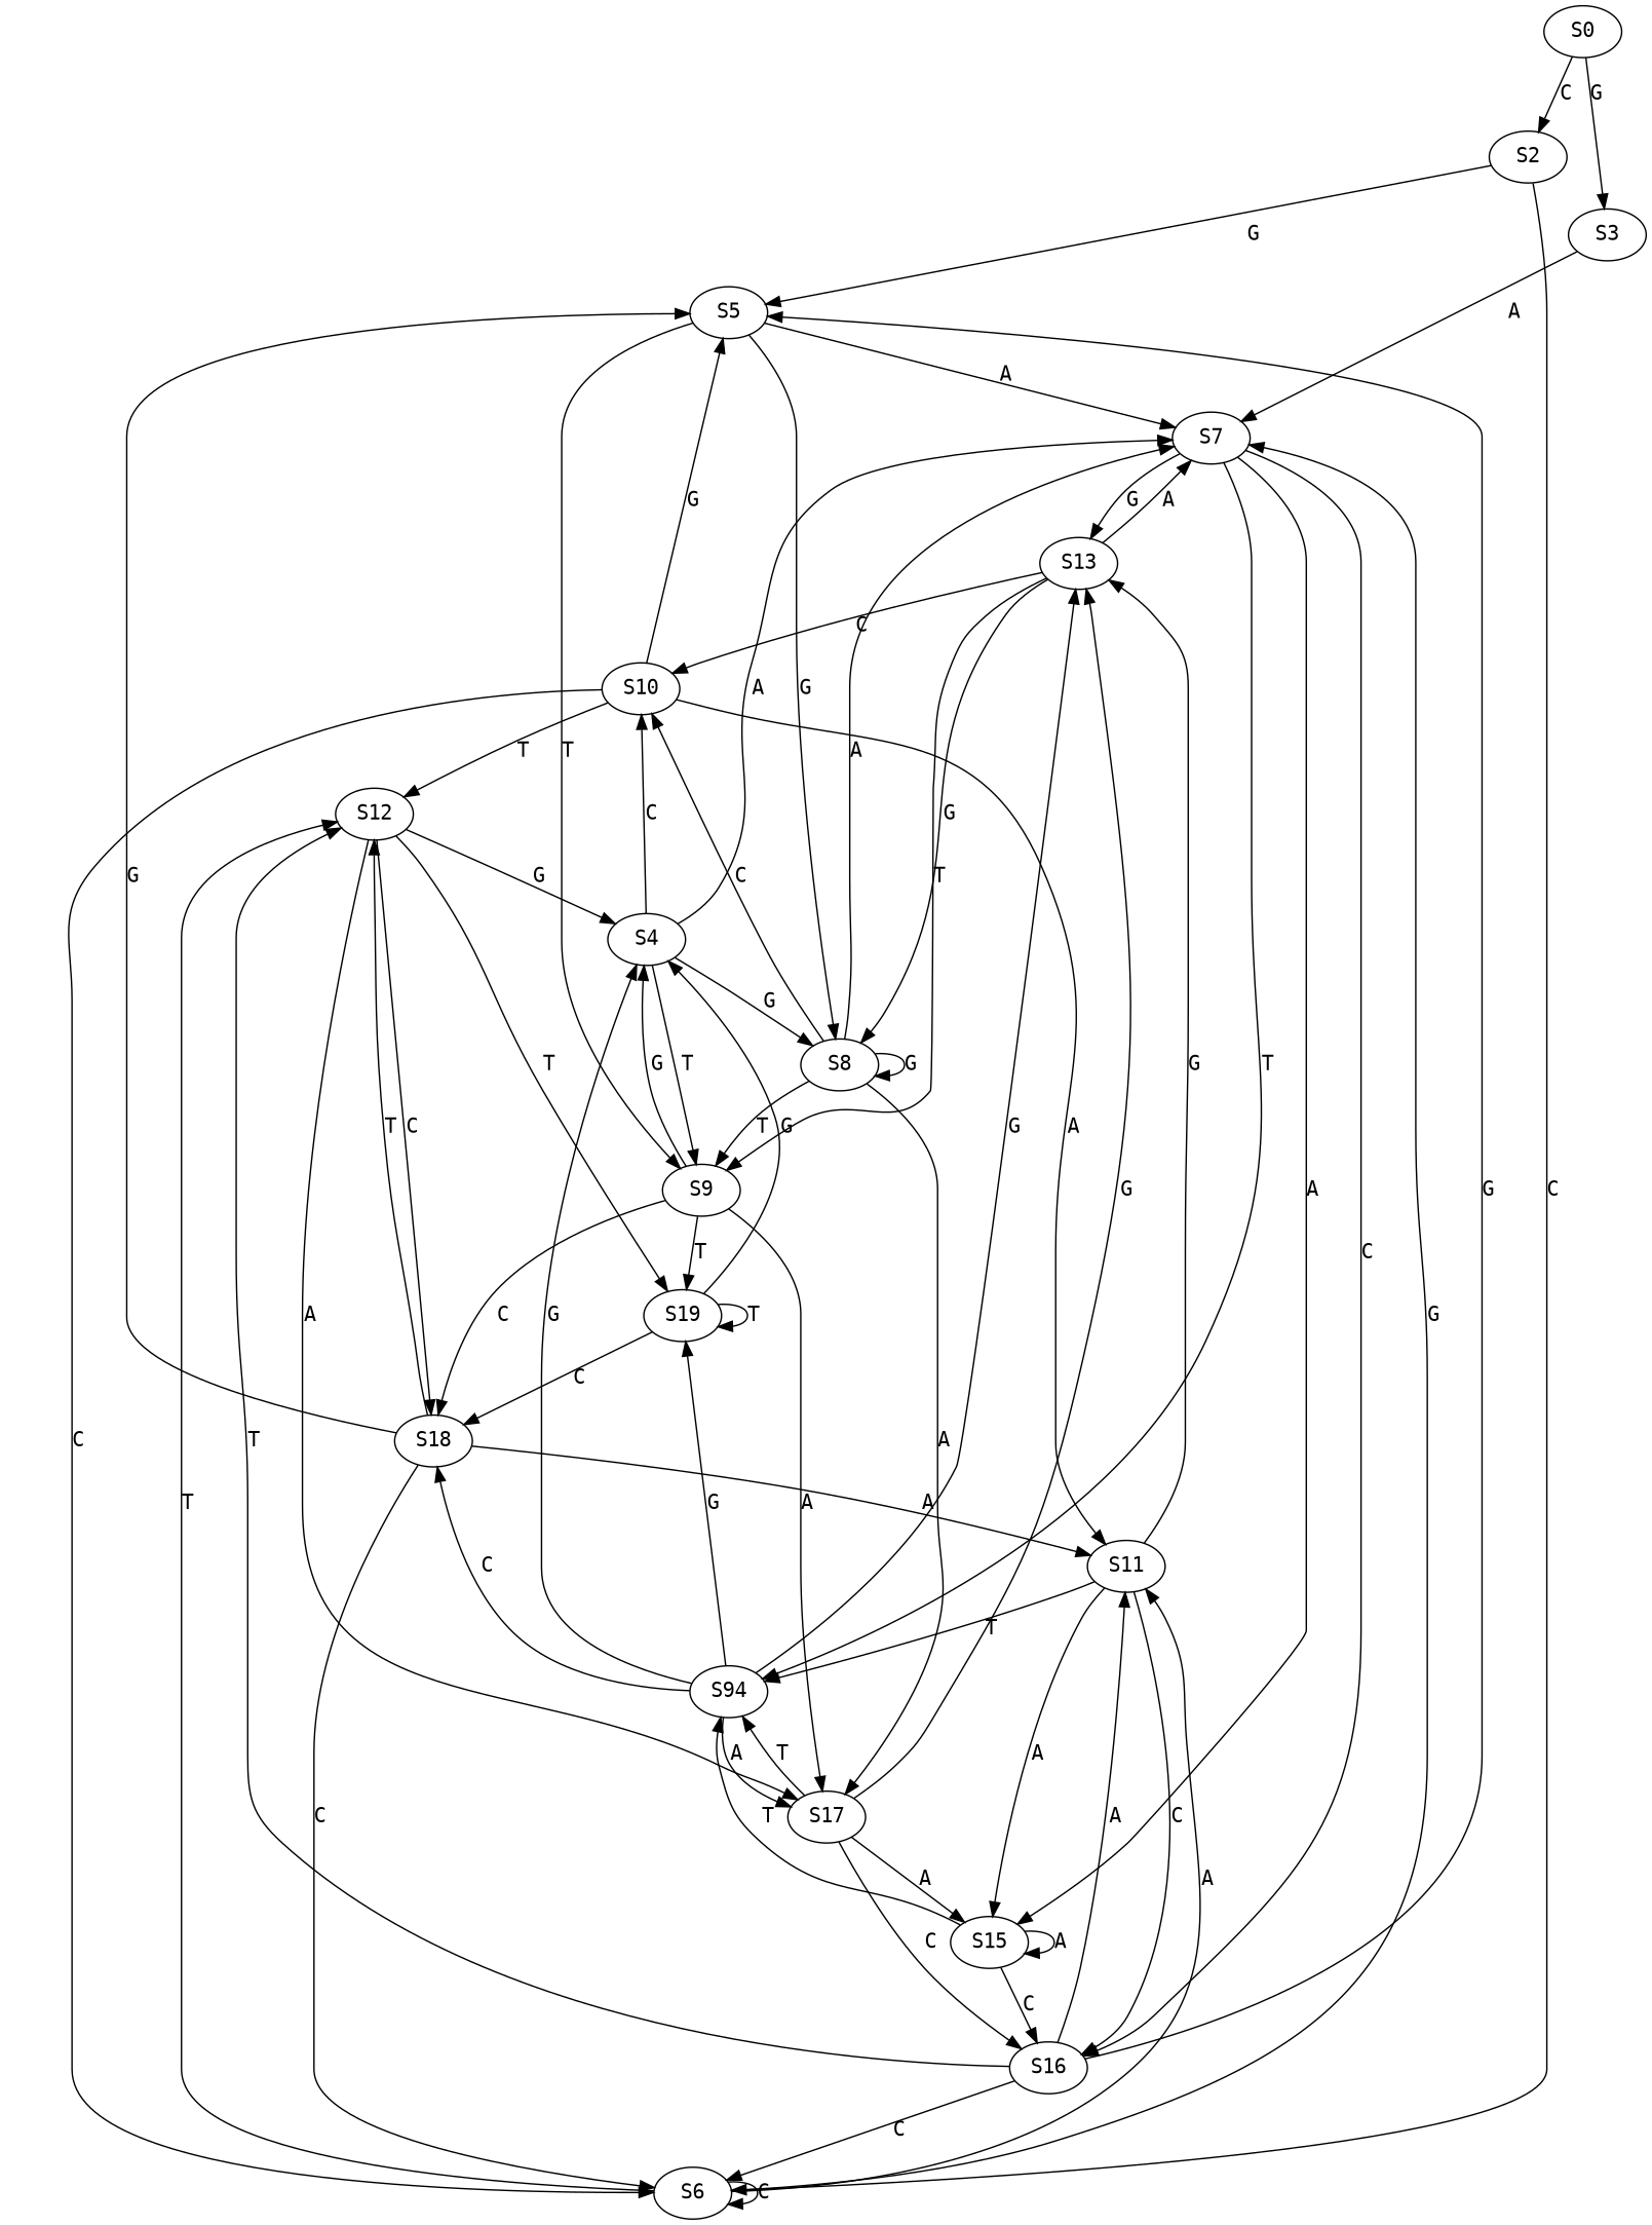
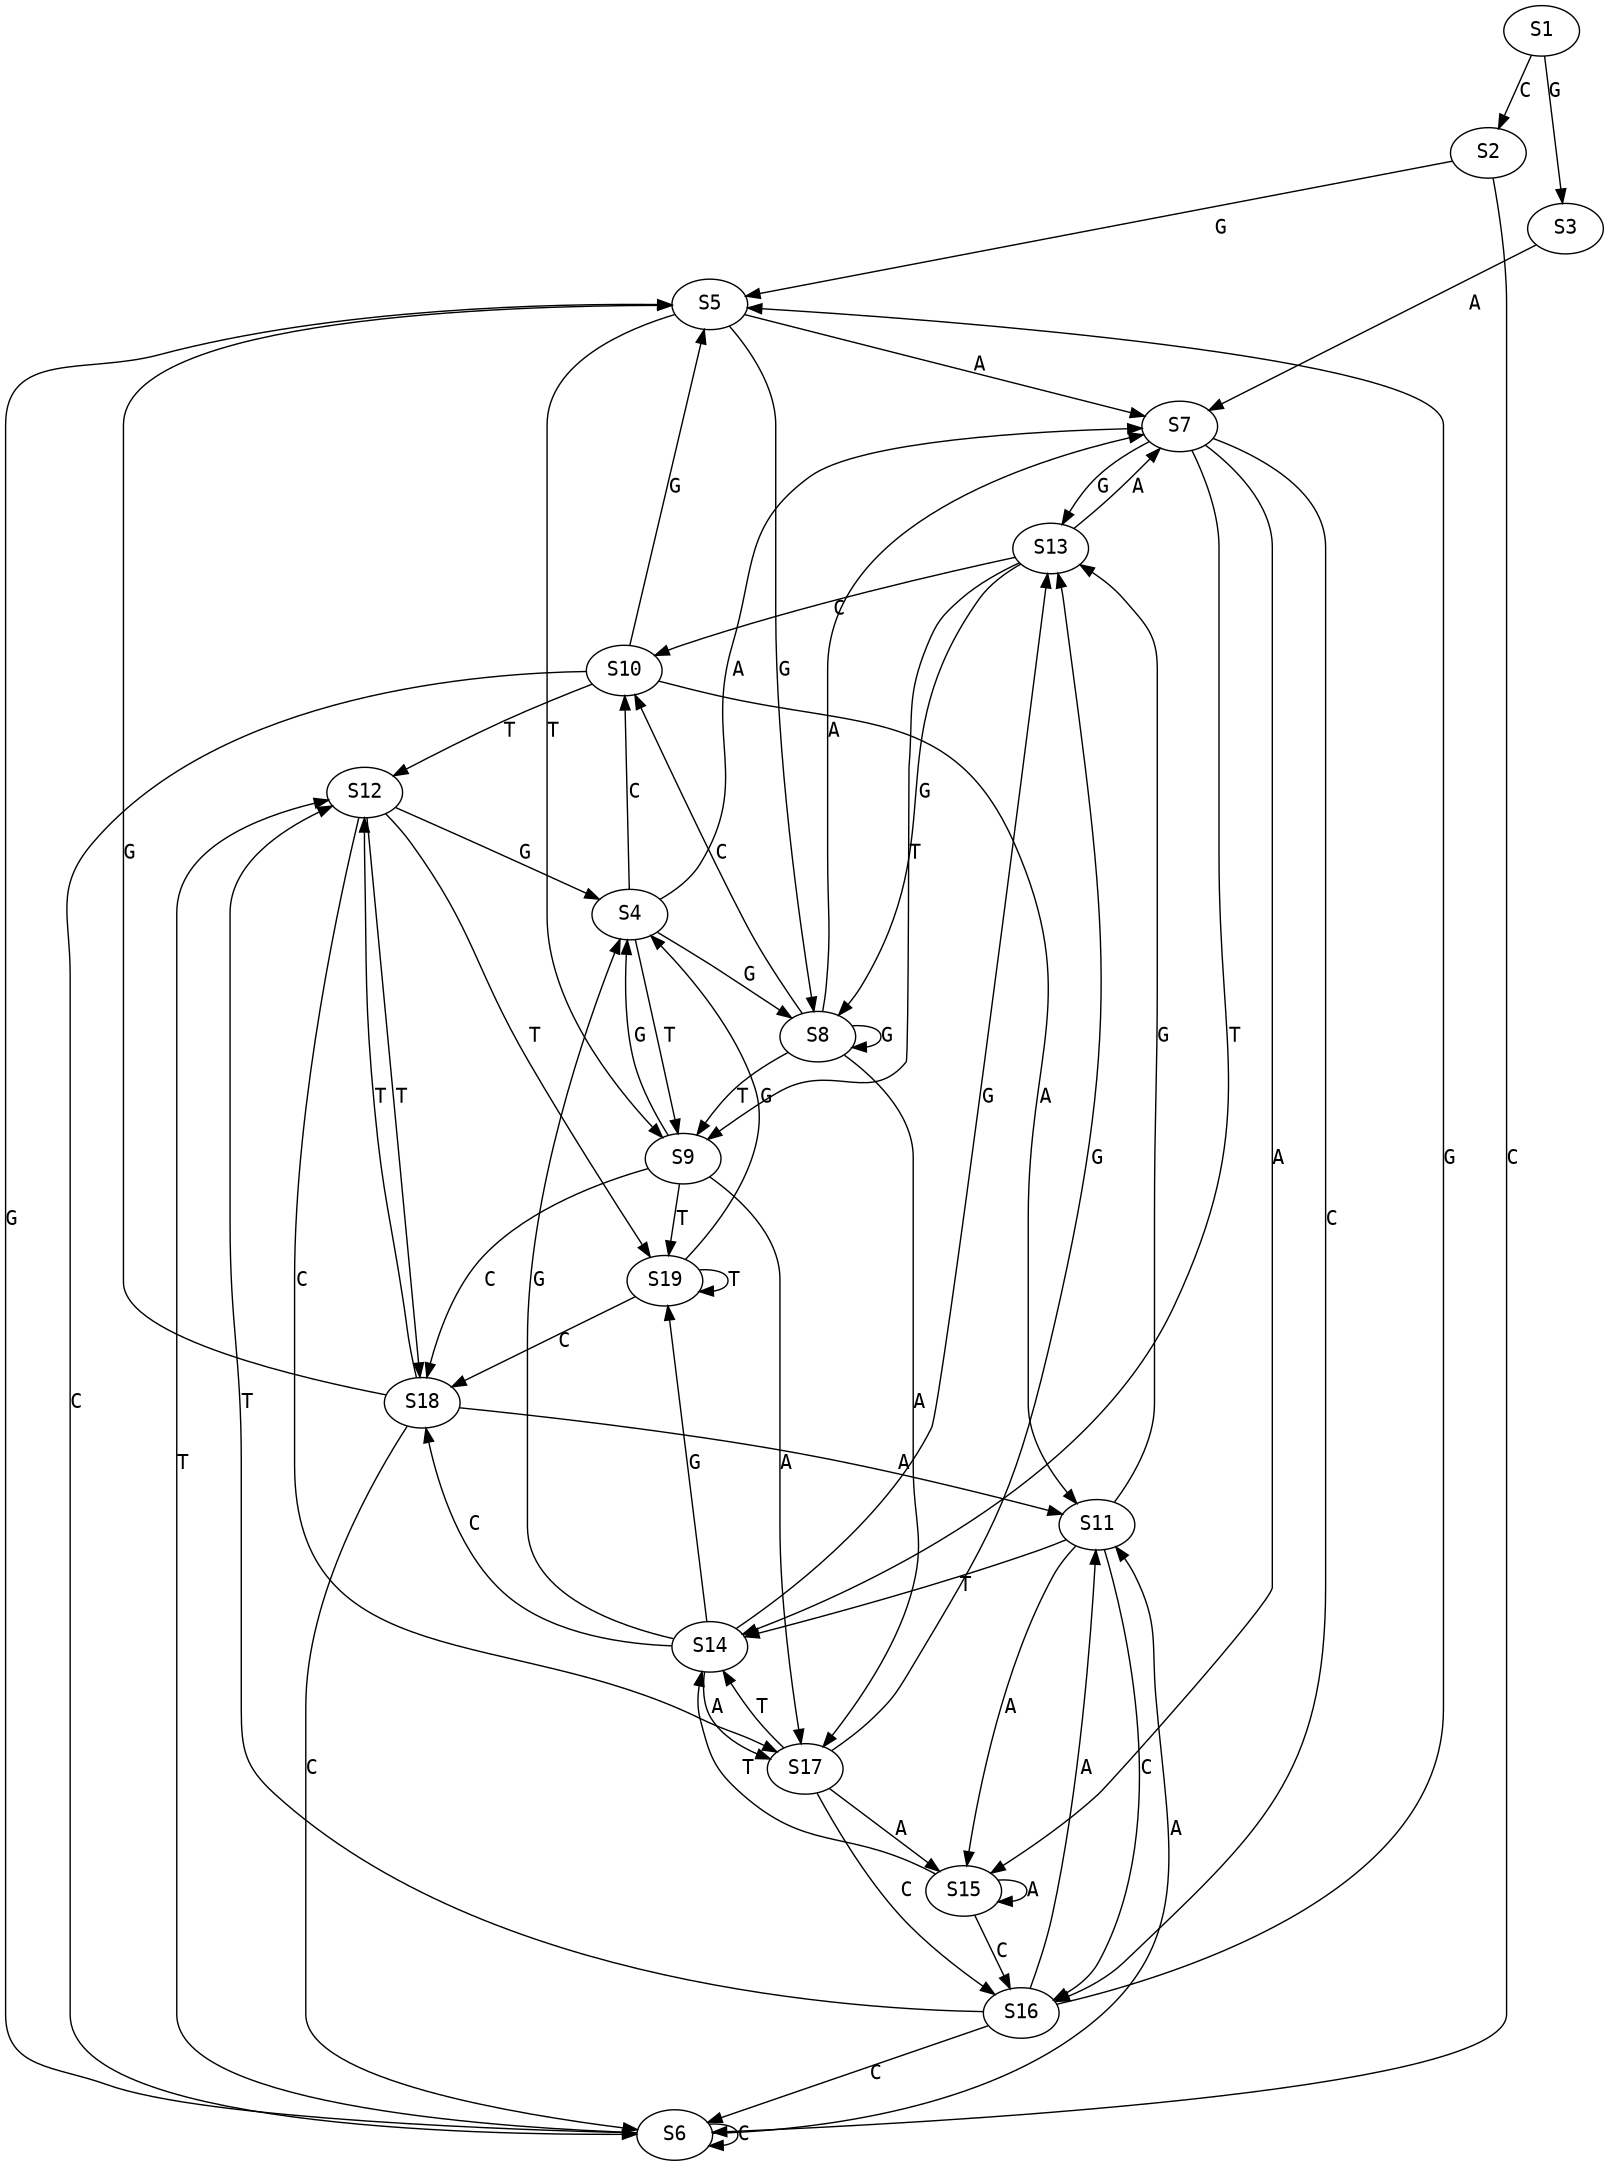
  strict digraph {
    fontname="DejaVu Sans Mono"
    node [fontname="DejaVu Sans Mono"]
    edge [fontname="DejaVu Sans Mono"]
-   S0
+   S0 [label=S1]
    S2
    S3
    S5
    S6
    S7
    S4
    S8
    S9
    S10
    S11
    S12
    S13
-   S14 [label=S94]
+   S14
    S15
    S16
    S17
    S18
    S19
    S0 -> S2 [label=C]
    S0 -> S3 [label=G]
    S2 -> S5 [label=G]
    S2 -> S6 [label=C]
    S3 -> S7 [label=A]
    S5 -> S7 [label=A]
    S5 -> S8 [label=G]
    S5 -> S9 [label=T]
-   S6 -> S7 [label=G]
+   S6 -> S5 [label=G]
    S6 -> S6 [label=C]
    S6 -> S11 [label=A]
    S6 -> S12 [label=T]
    S7 -> S13 [label=G]
    S7 -> S14 [label=T]
    S7 -> S15 [label=A]
    S7 -> S16 [label=C]
    S4 -> S7 [label=A]
    S4 -> S8 [label=G]
    S4 -> S9 [label=T]
    S4 -> S10 [label=C]
    S8 -> S7 [label=A]
    S8 -> S8 [label=G]
    S8 -> S9 [label=T]
    S8 -> S10 [label=C]
    S8 -> S17 [label=A]
    S9 -> S4 [label=G]
    S9 -> S17 [label=A]
    S9 -> S18 [label=C]
    S9 -> S19 [label=T]
    S10 -> S5 [label=G]
    S10 -> S6 [label=C]
    S10 -> S11 [label=A]
    S10 -> S12 [label=T]
    S11 -> S13 [label=G]
    S11 -> S14 [label=T]
    S11 -> S15 [label=A]
    S11 -> S16 [label=C]
    S12 -> S4 [label=G]
-   S12 -> S17 [label=A]
-   S12 -> S18 [label=C]
+   S12 -> S17 [label=C]
+   S12 -> S18 [label=T]
    S12 -> S19 [label=T]
    S13 -> S7 [label=A]
    S13 -> S8 [label=G]
    S13 -> S9 [label=T]
    S13 -> S10 [label=C]
    S14 -> S4 [label=G]
    S14 -> S13 [label=G]
    S14 -> S17 [label=A]
    S14 -> S18 [label=C]
    S14 -> S19 [label=G]
    S15 -> S14 [label=T]
    S15 -> S15 [label=A]
    S15 -> S16 [label=C]
    S16 -> S5 [label=G]
    S16 -> S6 [label=C]
    S16 -> S11 [label=A]
    S16 -> S12 [label=T]
    S17 -> S13 [label=G]
    S17 -> S14 [label=T]
    S17 -> S15 [label=A]
    S17 -> S16 [label=C]
    S18 -> S5 [label=G]
    S18 -> S6 [label=C]
    S18 -> S11 [label=A]
    S18 -> S12 [label=T]
    S19 -> S4 [label=G]
    S19 -> S18 [label=C]
    S19 -> S19 [label=T]
  }
